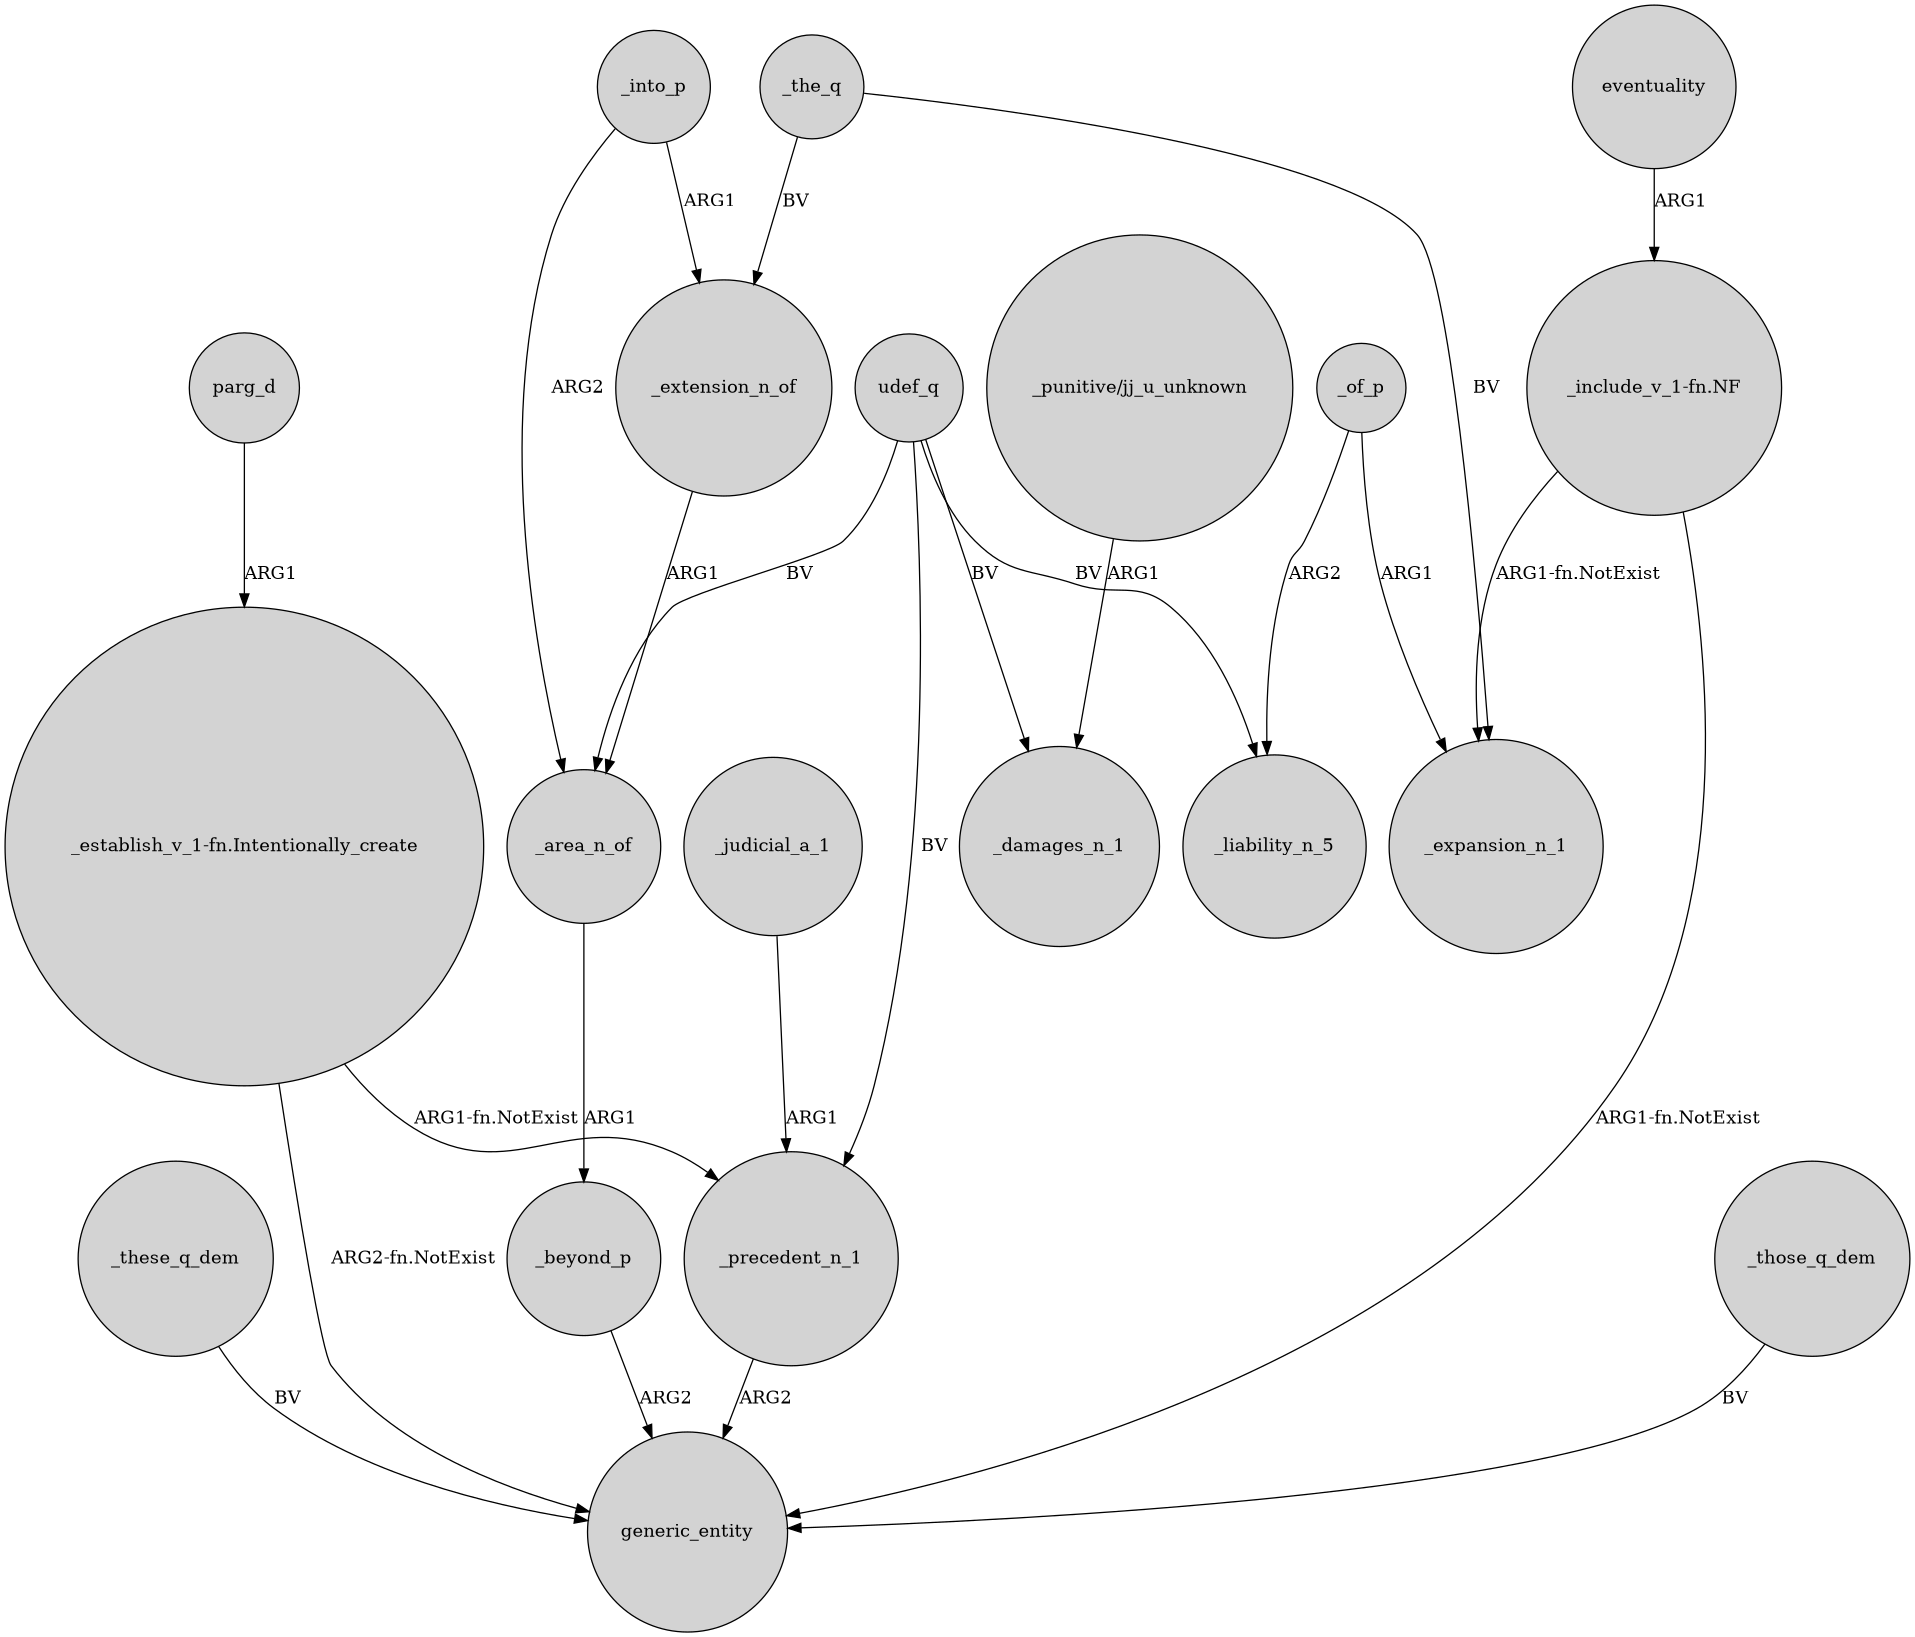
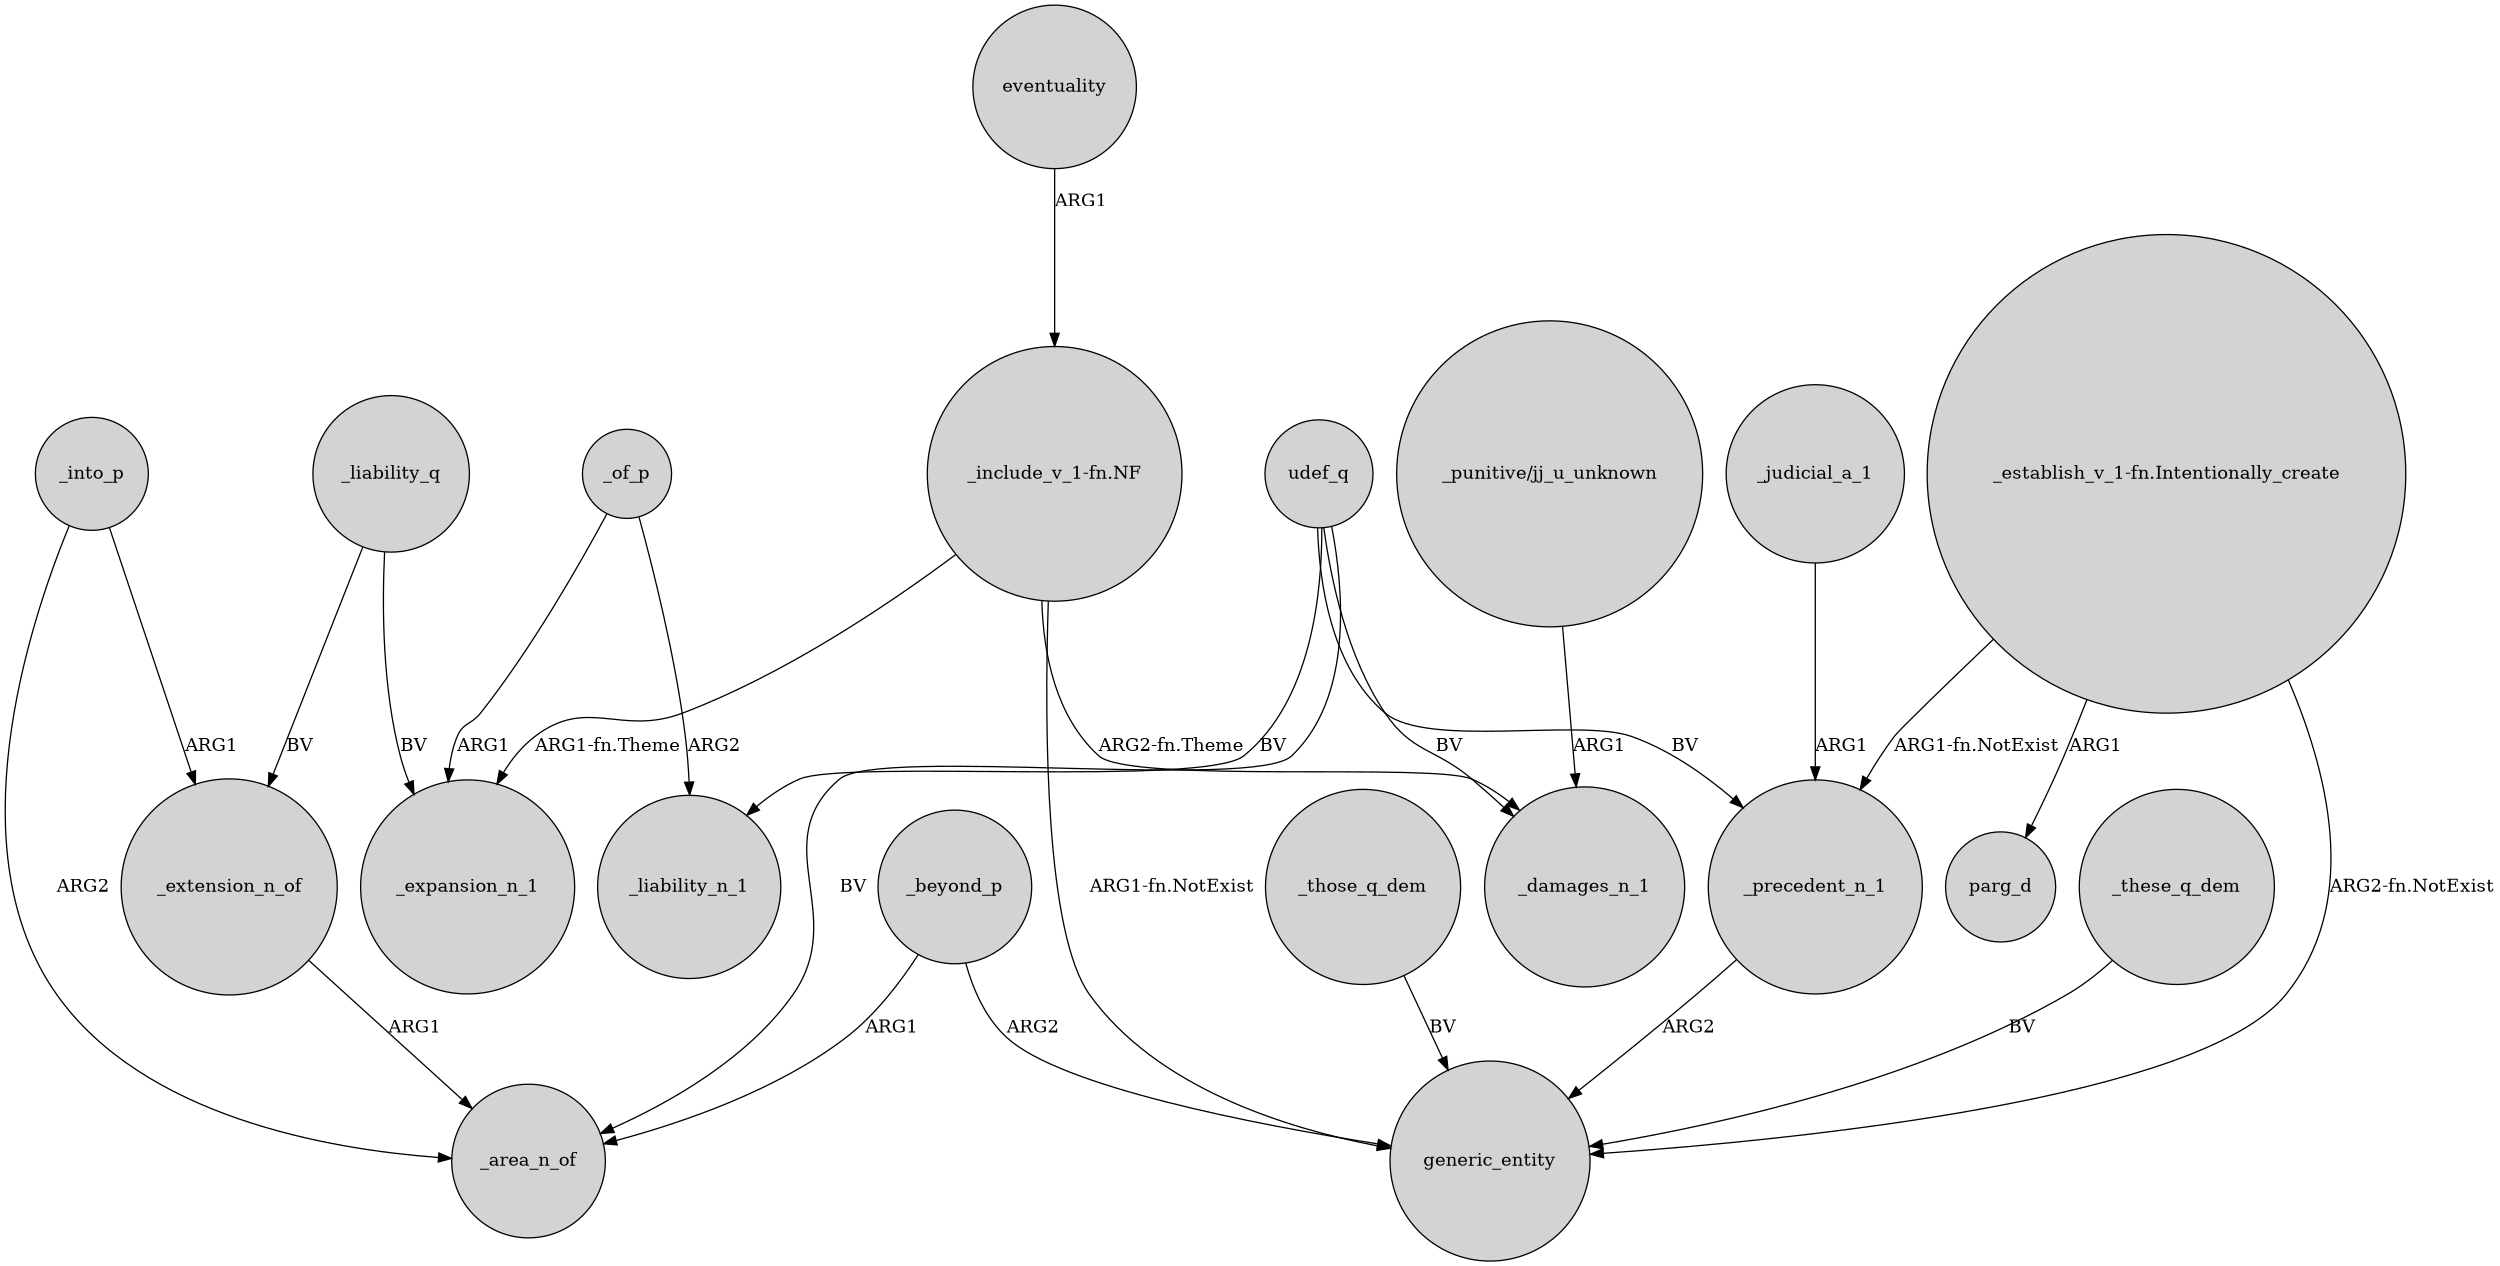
  digraph {
    node [shape=circle style=filled]
    _these_q_dem
    generic_entity
    _extension_n_of
    _area_n_of
    udef_q
-   _liability_n_1 [label=_liability_n_5]
+   _liability_n_1
    _damages_n_1
    _precedent_n_1
    _into_p
    _of_p
    _expansion_n_1
    _beyond_p
    "_include_v_1-fn.NF"
    "_punitive/jj_u_unknown"
    eventuality
    "_establish_v_1-fn.Intentionally_create"
    parg_d
    _judicial_a_1
-   _the_q
+   _the_q [label=_liability_q]
    _those_q_dem
    _these_q_dem -> generic_entity [label=BV]
    _extension_n_of -> _area_n_of [label=ARG1]
    udef_q -> _area_n_of [label=BV]
    udef_q -> _liability_n_1 [label=BV]
    udef_q -> _damages_n_1 [label=BV]
    udef_q -> _precedent_n_1 [label=BV]
    _precedent_n_1 -> generic_entity [label=ARG2]
    _into_p -> _extension_n_of [label=ARG1]
    _into_p -> _area_n_of [label=ARG2]
    _of_p -> _liability_n_1 [label=ARG2]
    _of_p -> _expansion_n_1 [label=ARG1]
    _beyond_p -> generic_entity [label=ARG2]
-   _area_n_of -> _beyond_p [label=ARG1]
+   _beyond_p -> _area_n_of [label=ARG1]
    "_include_v_1-fn.NF" -> generic_entity [label="ARG1-fn.NotExist"]
-   "_include_v_1-fn.NF" -> _expansion_n_1 [label="ARG1-fn.NotExist"]
+   "_include_v_1-fn.NF" -> _damages_n_1 [label="ARG2-fn.Theme"]
+   "_include_v_1-fn.NF" -> _expansion_n_1 [label="ARG1-fn.Theme"]
    "_punitive/jj_u_unknown" -> _damages_n_1 [label=ARG1]
    eventuality -> "_include_v_1-fn.NF" [label=ARG1]
    "_establish_v_1-fn.Intentionally_create" -> generic_entity [label="ARG2-fn.NotExist"]
    "_establish_v_1-fn.Intentionally_create" -> _precedent_n_1 [label="ARG1-fn.NotExist"]
-   parg_d -> "_establish_v_1-fn.Intentionally_create" [label=ARG1]
+   "_establish_v_1-fn.Intentionally_create" -> parg_d [label=ARG1]
    _judicial_a_1 -> _precedent_n_1 [label=ARG1]
    _the_q -> _extension_n_of [label=BV]
    _the_q -> _expansion_n_1 [label=BV]
    _those_q_dem -> generic_entity [label=BV]
  }
